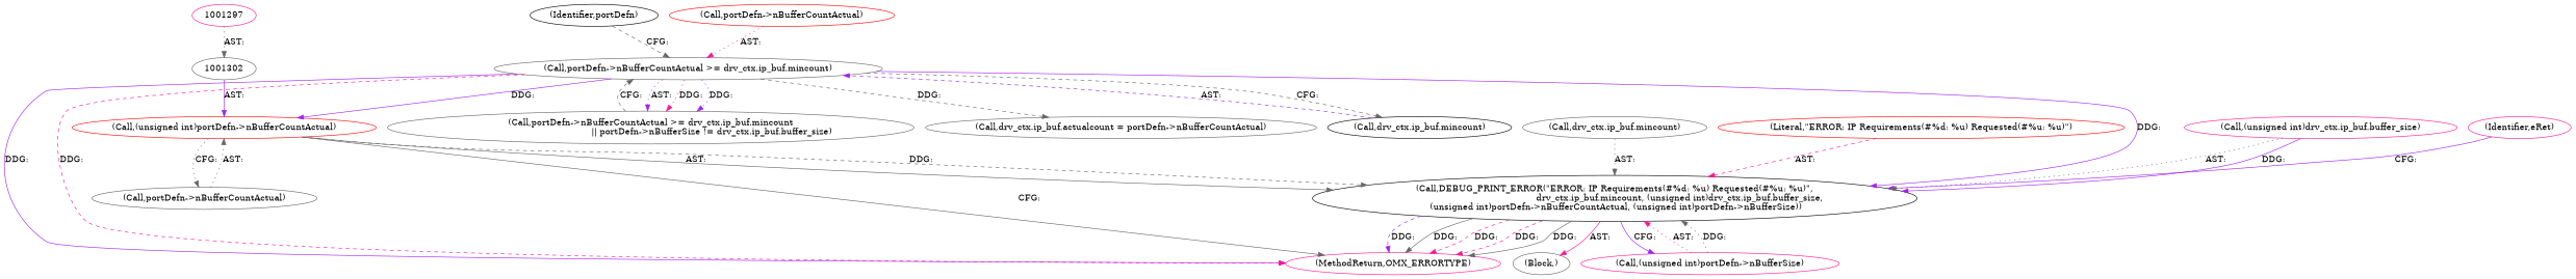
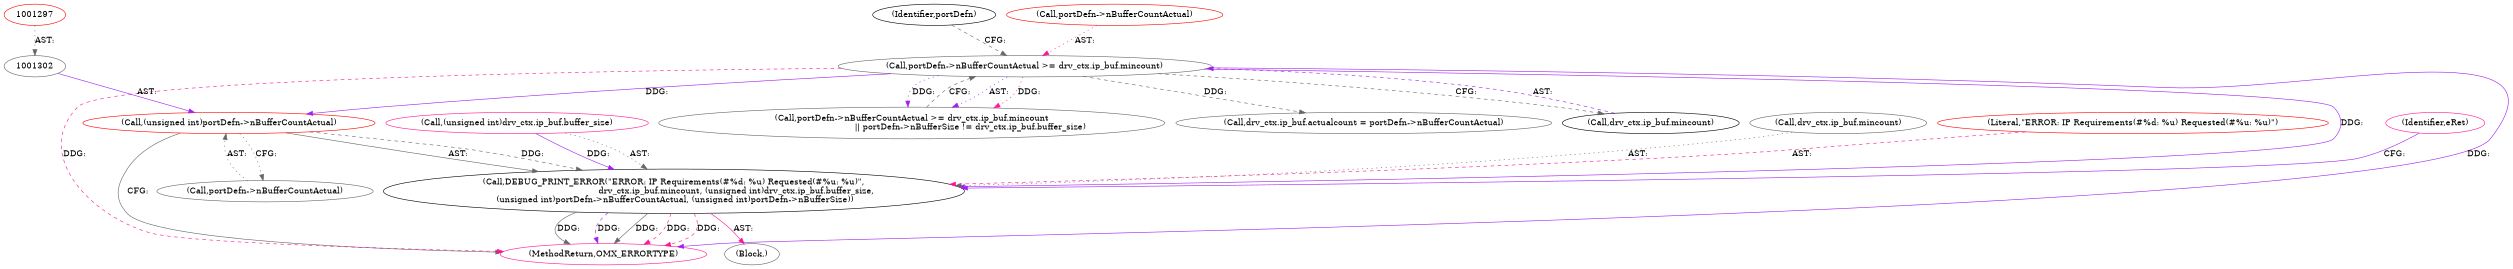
  digraph {
    node [color=gray40]
    edge [color=gray40 style=solid]
    n1 [color=red label="(Call,(unsigned int)portDefn->nBufferCountActual)"]
    n2 [color=black label="(Call,DEBUG_PRINT_ERROR(\"ERROR: IP Requirements(#%d: %u) Requested(#%u: %u)\",\n                                               drv_ctx.ip_buf.mincount, (unsigned int)drv_ctx.ip_buf.buffer_size,\n (unsigned int)portDefn->nBufferCountActual, (unsigned int)portDefn->nBufferSize))"]
    n3 [color=deeppink label="(MethodReturn,OMX_ERRORTYPE)"]
    n4 [label="(Call,portDefn->nBufferCountActual)"]
    n5 [label="(Block,)"]
-   n6 [color=deeppink label="(Call,(unsigned int)portDefn->nBufferSize)"]
    n7 [label="(Call,portDefn->nBufferCountActual >= drv_ctx.ip_buf.mincount)"]
    n8 [label="(Call,portDefn->nBufferCountActual >= drv_ctx.ip_buf.mincount\n                                            || portDefn->nBufferSize != drv_ctx.ip_buf.buffer_size)"]
    n9 [label="(Call,drv_ctx.ip_buf.actualcount = portDefn->nBufferCountActual)"]
    n10 [color=black label="(Call,drv_ctx.ip_buf.mincount)"]
    n11 [color=deeppink label="(Identifier,eRet)"]
    n12 [color=red label="(Call,portDefn->nBufferCountActual)"]
    n13 [color=deeppink label="(Call,(unsigned int)drv_ctx.ip_buf.buffer_size)"]
    n14 [label="(Call,drv_ctx.ip_buf.mincount)"]
    n15 [color=red label="(Literal,\"ERROR: IP Requirements(#%d: %u) Requested(#%u: %u)\")"]
    n16 [color=black label="(Identifier,portDefn)"]
-   1001297 [color=deeppink]
+   1001297 [color=red]
    1001302
    n1 -> n2 [label="AST: "]
    n1 -> n2 [label="DDG: " style=dashed]
    n1 -> n3 [label="CFG: "]
    n1 -> n4 [label="CFG: " style=dotted]
    n2 -> n3 [label="DDG: "]
    n2 -> n3 [color=deeppink label="DDG: " style=dashed]
    n2 -> n3 [color=deeppink label="DDG: " style=dashed]
    n2 -> n3 [label="DDG: "]
    n2 -> n3 [color=purple label="DDG: " style=dashed]
    n2 -> n5 [color=deeppink label="AST: "]
-   n2 -> n6 [color=purple label="CFG: "]
    n4 -> n1 [label="AST: " style=dotted]
-   n6 -> n2 [color=deeppink label="AST: " style=dotted]
-   n6 -> n2 [label="DDG: " style=dotted]
    n7 -> n1 [color=purple label="DDG: "]
    n7 -> n2 [color=purple label="DDG: "]
    n7 -> n3 [color=purple label="DDG: "]
    n7 -> n3 [color=deeppink label="DDG: " style=dashed]
    n7 -> n8 [color=purple label="AST: " style=dotted]
    n7 -> n8 [color=deeppink label="DDG: " style=dotted]
    n7 -> n8 [color=purple label="DDG: " style=dotted]
    n7 -> n9 [label="DDG: " style=dashed]
    n7 -> n10 [label="CFG: " style=dashed]
    n8 -> n7 [label="CFG: " style=dashed]
    n10 -> n7 [color=purple label="AST: " style=dashed]
    n11 -> n2 [color=purple label="CFG: "]
    n12 -> n7 [color=deeppink label="AST: " style=dotted]
    n13 -> n2 [label="AST: " style=dotted]
    n13 -> n2 [color=purple label="DDG: "]
    n14 -> n2 [label="AST: " style=dotted]
    n15 -> n2 [color=deeppink label="AST: " style=dashed]
    n16 -> n7 [label="CFG: " style=dashed]
    1001297 -> 1001302 [label="AST: " style=dotted]
    1001302 -> n1 [color=purple label="AST: "]
  }
